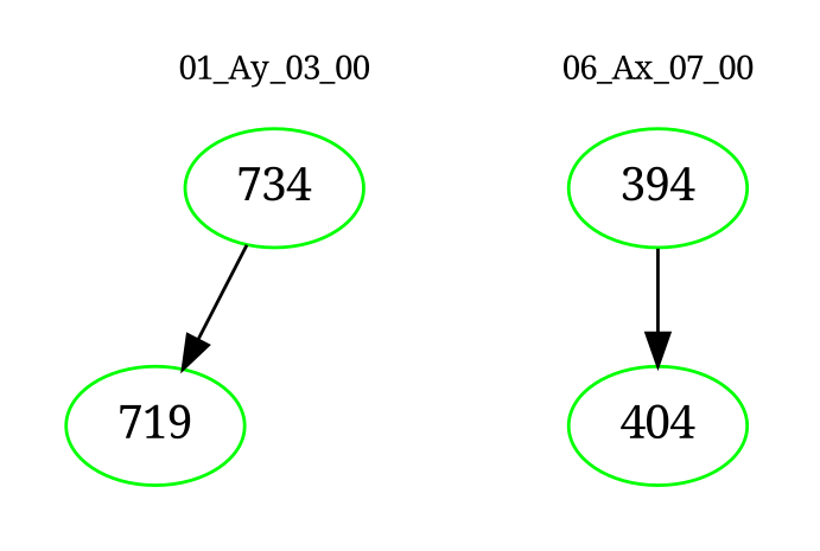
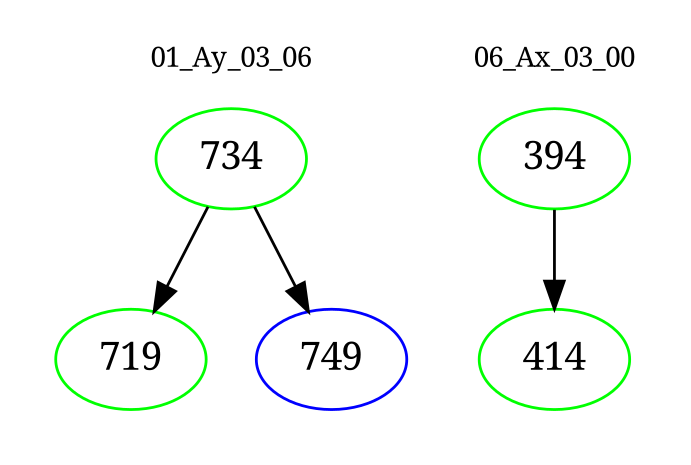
  digraph {
    fontname="Noto Serif"
    node [color=green fontname="Noto Serif"]
    edge [color=black fontname="Noto Serif"]
    n1 [label=734]
    n2 [label=719]
+   n3 [color=blue label=749]
    n4 [label=394]
-   n5 [label=404]
+   n5 [label=414]
    subgraph cluster_1 {
      color=white
      fontsize=10
-     label="01_Ay_03_00"
+     label="01_Ay_03_06"
      n1
      n2
+     n3
    }
    subgraph cluster_2 {
      color=white
      fontsize=10
-     label="06_Ax_07_00"
+     label="06_Ax_03_00"
      n4
      n5
    }
    n1 -> n2
+   n1 -> n3
    n4 -> n5
  }
